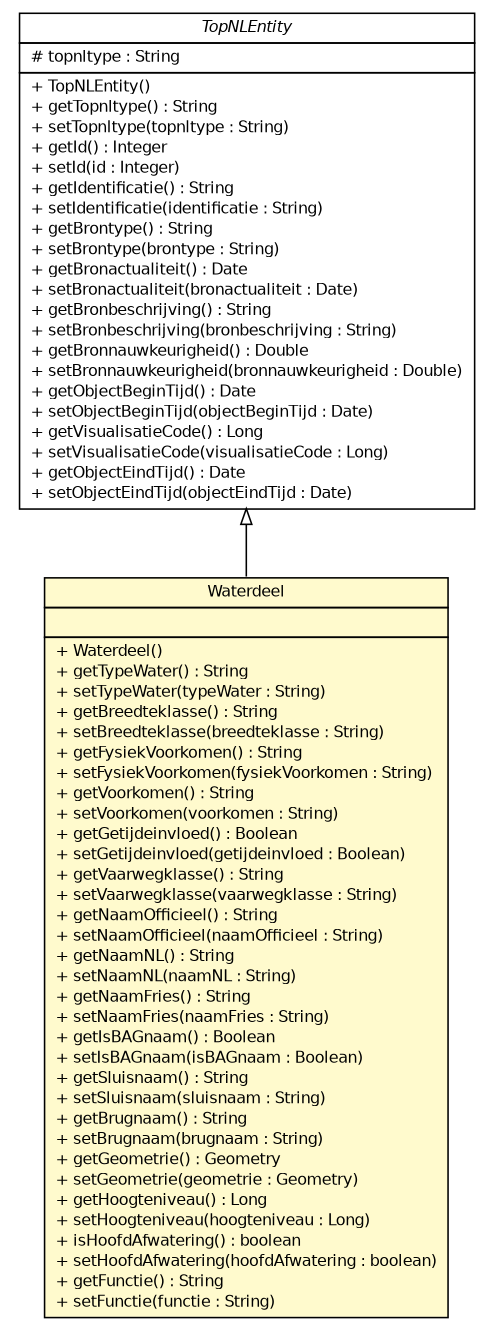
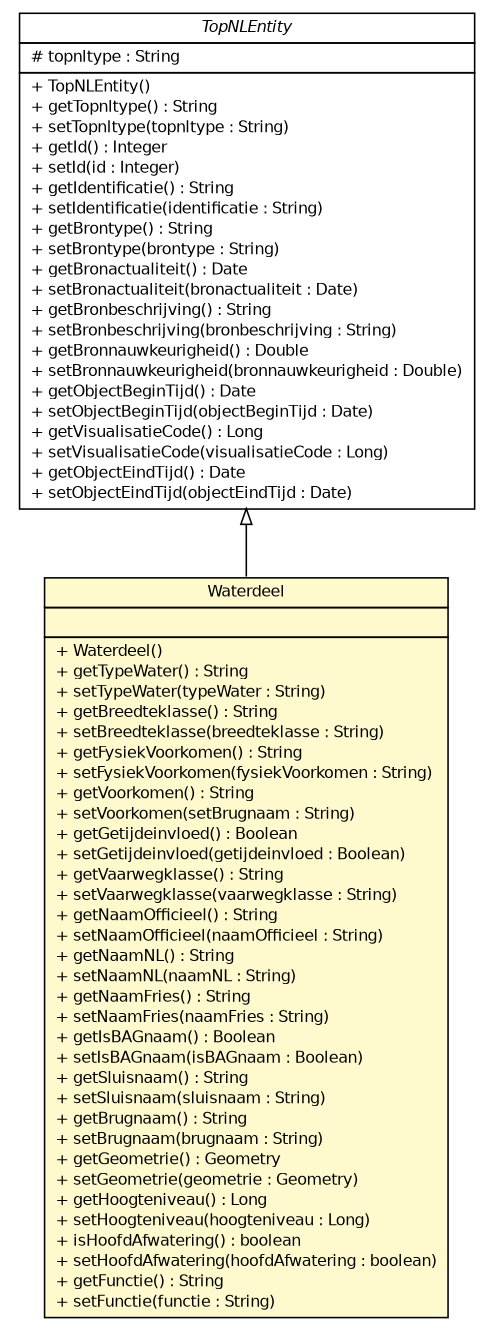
  digraph {
    nodesep=0.25
    ranksep=0.5
    node [fontcolor=black fontname=Helvetica fontsize=10.0 shape=plaintext]
    n1 [label=<<table title="nl.b3p.topnl.entities.TopNLEntity" border="0" cellborder="1" cellspacing="0" cellpadding="2" port="p" href="./TopNLEntity.html"> 		<tr><td><table border="0" cellspacing="0" cellpadding="1"> <tr><td align="center" balign="center"><font face="Helvetica-Oblique"> TopNLEntity </font></td></tr> 		</table></td></tr> 		<tr><td><table border="0" cellspacing="0" cellpadding="1"> <tr><td align="left" balign="left"> # topnltype : String </td></tr> 		</table></td></tr> 		<tr><td><table border="0" cellspacing="0" cellpadding="1"> <tr><td align="left" balign="left"> + TopNLEntity() </td></tr> <tr><td align="left" balign="left"> + getTopnltype() : String </td></tr> <tr><td align="left" balign="left"> + setTopnltype(topnltype : String) </td></tr> <tr><td align="left" balign="left"> + getId() : Integer </td></tr> <tr><td align="left" balign="left"> + setId(id : Integer) </td></tr> <tr><td align="left" balign="left"> + getIdentificatie() : String </td></tr> <tr><td align="left" balign="left"> + setIdentificatie(identificatie : String) </td></tr> <tr><td align="left" balign="left"> + getBrontype() : String </td></tr> <tr><td align="left" balign="left"> + setBrontype(brontype : String) </td></tr> <tr><td align="left" balign="left"> + getBronactualiteit() : Date </td></tr> <tr><td align="left" balign="left"> + setBronactualiteit(bronactualiteit : Date) </td></tr> <tr><td align="left" balign="left"> + getBronbeschrijving() : String </td></tr> <tr><td align="left" balign="left"> + setBronbeschrijving(bronbeschrijving : String) </td></tr> <tr><td align="left" balign="left"> + getBronnauwkeurigheid() : Double </td></tr> <tr><td align="left" balign="left"> + setBronnauwkeurigheid(bronnauwkeurigheid : Double) </td></tr> <tr><td align="left" balign="left"> + getObjectBeginTijd() : Date </td></tr> <tr><td align="left" balign="left"> + setObjectBeginTijd(objectBeginTijd : Date) </td></tr> <tr><td align="left" balign="left"> + getVisualisatieCode() : Long </td></tr> <tr><td align="left" balign="left"> + setVisualisatieCode(visualisatieCode : Long) </td></tr> <tr><td align="left" balign="left"> + getObjectEindTijd() : Date </td></tr> <tr><td align="left" balign="left"> + setObjectEindTijd(objectEindTijd : Date) </td></tr> 		</table></td></tr> 		</table>>]
-   n2 [label=<<table title="nl.b3p.topnl.entities.Waterdeel" border="0" cellborder="1" cellspacing="0" cellpadding="2" port="p" bgcolor="lemonChiffon" href="./Waterdeel.html"> 		<tr><td><table border="0" cellspacing="0" cellpadding="1"> <tr><td align="center" balign="center"> Waterdeel </td></tr> 		</table></td></tr> 		<tr><td><table border="0" cellspacing="0" cellpadding="1"> <tr><td align="left" balign="left">  </td></tr> 		</table></td></tr> 		<tr><td><table border="0" cellspacing="0" cellpadding="1"> <tr><td align="left" balign="left"> + Waterdeel() </td></tr> <tr><td align="left" balign="left"> + getTypeWater() : String </td></tr> <tr><td align="left" balign="left"> + setTypeWater(typeWater : String) </td></tr> <tr><td align="left" balign="left"> + getBreedteklasse() : String </td></tr> <tr><td align="left" balign="left"> + setBreedteklasse(breedteklasse : String) </td></tr> <tr><td align="left" balign="left"> + getFysiekVoorkomen() : String </td></tr> <tr><td align="left" balign="left"> + setFysiekVoorkomen(fysiekVoorkomen : String) </td></tr> <tr><td align="left" balign="left"> + getVoorkomen() : String </td></tr> <tr><td align="left" balign="left"> + setVoorkomen(voorkomen : String) </td></tr> <tr><td align="left" balign="left"> + getGetijdeinvloed() : Boolean </td></tr> <tr><td align="left" balign="left"> + setGetijdeinvloed(getijdeinvloed : Boolean) </td></tr> <tr><td align="left" balign="left"> + getVaarwegklasse() : String </td></tr> <tr><td align="left" balign="left"> + setVaarwegklasse(vaarwegklasse : String) </td></tr> <tr><td align="left" balign="left"> + getNaamOfficieel() : String </td></tr> <tr><td align="left" balign="left"> + setNaamOfficieel(naamOfficieel : String) </td></tr> <tr><td align="left" balign="left"> + getNaamNL() : String </td></tr> <tr><td align="left" balign="left"> + setNaamNL(naamNL : String) </td></tr> <tr><td align="left" balign="left"> + getNaamFries() : String </td></tr> <tr><td align="left" balign="left"> + setNaamFries(naamFries : String) </td></tr> <tr><td align="left" balign="left"> + getIsBAGnaam() : Boolean </td></tr> <tr><td align="left" balign="left"> + setIsBAGnaam(isBAGnaam : Boolean) </td></tr> <tr><td align="left" balign="left"> + getSluisnaam() : String </td></tr> <tr><td align="left" balign="left"> + setSluisnaam(sluisnaam : String) </td></tr> <tr><td align="left" balign="left"> + getBrugnaam() : String </td></tr> <tr><td align="left" balign="left"> + setBrugnaam(brugnaam : String) </td></tr> <tr><td align="left" balign="left"> + getGeometrie() : Geometry </td></tr> <tr><td align="left" balign="left"> + setGeometrie(geometrie : Geometry) </td></tr> <tr><td align="left" balign="left"> + getHoogteniveau() : Long </td></tr> <tr><td align="left" balign="left"> + setHoogteniveau(hoogteniveau : Long) </td></tr> <tr><td align="left" balign="left"> + isHoofdAfwatering() : boolean </td></tr> <tr><td align="left" balign="left"> + setHoofdAfwatering(hoofdAfwatering : boolean) </td></tr> <tr><td align="left" balign="left"> + getFunctie() : String </td></tr> <tr><td align="left" balign="left"> + setFunctie(functie : String) </td></tr> 		</table></td></tr> 		</table>>]
+   n2 [label=<<table title="nl.b3p.topnl.entities.Waterdeel" border="0" cellborder="1" cellspacing="0" cellpadding="2" port="p" bgcolor="lemonChiffon" href="./Waterdeel.html"> 		<tr><td><table border="0" cellspacing="0" cellpadding="1"> <tr><td align="center" balign="center"> Waterdeel </td></tr> 		</table></td></tr> 		<tr><td><table border="0" cellspacing="0" cellpadding="1"> <tr><td align="left" balign="left">  </td></tr> 		</table></td></tr> 		<tr><td><table border="0" cellspacing="0" cellpadding="1"> <tr><td align="left" balign="left"> + Waterdeel() </td></tr> <tr><td align="left" balign="left"> + getTypeWater() : String </td></tr> <tr><td align="left" balign="left"> + setTypeWater(typeWater : String) </td></tr> <tr><td align="left" balign="left"> + getBreedteklasse() : String </td></tr> <tr><td align="left" balign="left"> + setBreedteklasse(breedteklasse : String) </td></tr> <tr><td align="left" balign="left"> + getFysiekVoorkomen() : String </td></tr> <tr><td align="left" balign="left"> + setFysiekVoorkomen(fysiekVoorkomen : String) </td></tr> <tr><td align="left" balign="left"> + getVoorkomen() : String </td></tr> <tr><td align="left" balign="left"> + setVoorkomen(setBrugnaam : String) </td></tr> <tr><td align="left" balign="left"> + getGetijdeinvloed() : Boolean </td></tr> <tr><td align="left" balign="left"> + setGetijdeinvloed(getijdeinvloed : Boolean) </td></tr> <tr><td align="left" balign="left"> + getVaarwegklasse() : String </td></tr> <tr><td align="left" balign="left"> + setVaarwegklasse(vaarwegklasse : String) </td></tr> <tr><td align="left" balign="left"> + getNaamOfficieel() : String </td></tr> <tr><td align="left" balign="left"> + setNaamOfficieel(naamOfficieel : String) </td></tr> <tr><td align="left" balign="left"> + getNaamNL() : String </td></tr> <tr><td align="left" balign="left"> + setNaamNL(naamNL : String) </td></tr> <tr><td align="left" balign="left"> + getNaamFries() : String </td></tr> <tr><td align="left" balign="left"> + setNaamFries(naamFries : String) </td></tr> <tr><td align="left" balign="left"> + getIsBAGnaam() : Boolean </td></tr> <tr><td align="left" balign="left"> + setIsBAGnaam(isBAGnaam : Boolean) </td></tr> <tr><td align="left" balign="left"> + getSluisnaam() : String </td></tr> <tr><td align="left" balign="left"> + setSluisnaam(sluisnaam : String) </td></tr> <tr><td align="left" balign="left"> + getBrugnaam() : String </td></tr> <tr><td align="left" balign="left"> + setBrugnaam(brugnaam : String) </td></tr> <tr><td align="left" balign="left"> + getGeometrie() : Geometry </td></tr> <tr><td align="left" balign="left"> + setGeometrie(geometrie : Geometry) </td></tr> <tr><td align="left" balign="left"> + getHoogteniveau() : Long </td></tr> <tr><td align="left" balign="left"> + setHoogteniveau(hoogteniveau : Long) </td></tr> <tr><td align="left" balign="left"> + isHoofdAfwatering() : boolean </td></tr> <tr><td align="left" balign="left"> + setHoofdAfwatering(hoofdAfwatering : boolean) </td></tr> <tr><td align="left" balign="left"> + getFunctie() : String </td></tr> <tr><td align="left" balign="left"> + setFunctie(functie : String) </td></tr> 		</table></td></tr> 		</table>>]
    n1 -> n2 [arrowtail=empty dir=back fontname=Helvetica fontsize=10 headport=p labelfontname=Helvetica labelfontsize=10 tailport=p]
  }
